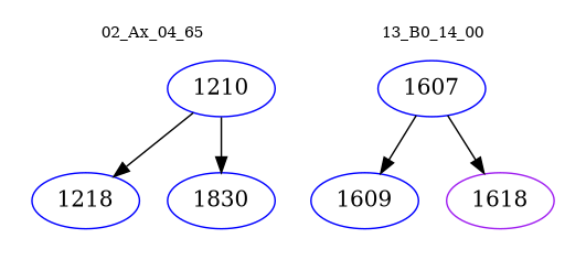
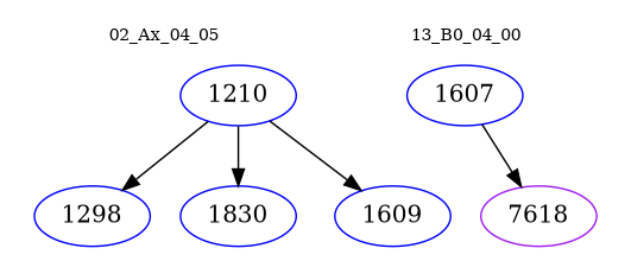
  digraph {
    node [color=blue]
    edge [color=black]
    n1 [label=1210]
-   n2 [label=1218]
+   n2 [label=1298]
    n3 [label=1830]
    n4 [label=1607]
    n5 [label=1609]
-   n6 [color=purple label=1618]
+   n6 [color=purple label=7618]
    subgraph cluster_1 {
      color=white
      fontsize=10
-     label="02_Ax_04_65"
+     label="02_Ax_04_05"
      n1
      n2
      n3
    }
    subgraph cluster_2 {
      color=white
      fontsize=10
-     label="13_B0_14_00"
+     label="13_B0_04_00"
      n4
      n5
      n6
    }
    n1 -> n2
    n1 -> n3
-   n4 -> n5
+   n1 -> n5
    n4 -> n6
  }
